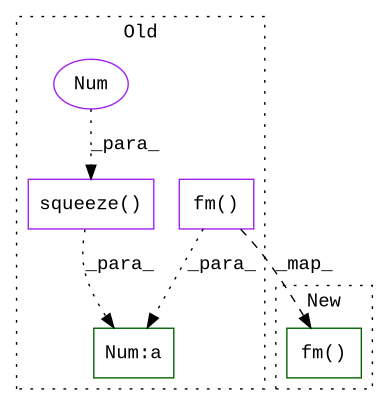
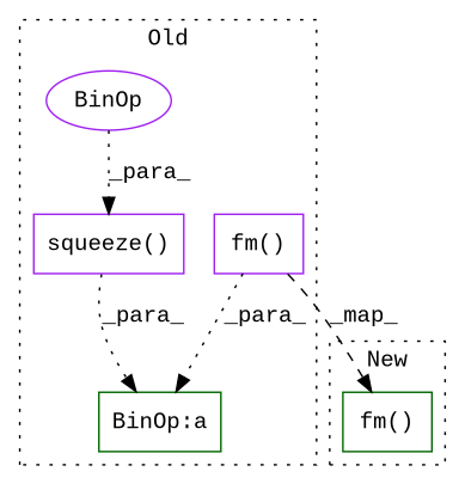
  digraph {
    fontname="Liberation Mono"
    node [a=75 color=purple fontname="Liberation Mono" l="8,1" shape=box]
    edge [fontname="Liberation Mono" style=dotted]
    n1 [label="fm()" s="3044,3059"]
-   n2 [a=82 color=darkgreen l=43 label="Num:a" s=3020]
+   n2 [a=82 color=darkgreen l=43 label="BinOp:a" s=3020]
    n3 [l="23,1" label="squeeze()" s="3016,3040"]
-   n4 [a=76 l=1 label=Num s=3039 shape=ellipse]
+   n4 [a=76 l=1 label=BinOp s=3039 shape=ellipse]
    n5 [color=darkgreen label="fm()" s="3628,3643"]
    subgraph cluster_1 {
      label=Old
      style=dotted
      n1
      n2
      n3
      n4
    }
    subgraph cluster_2 {
      label=New
      style=dotted
      n5
    }
    n1 -> n2 [label=_para_]
    n1 -> n5 [label=_map_ style=dashed]
    n3 -> n2 [label=_para_]
    n4 -> n3 [label=_para_]
  }
